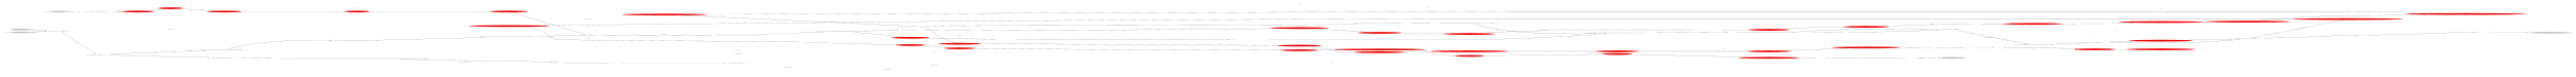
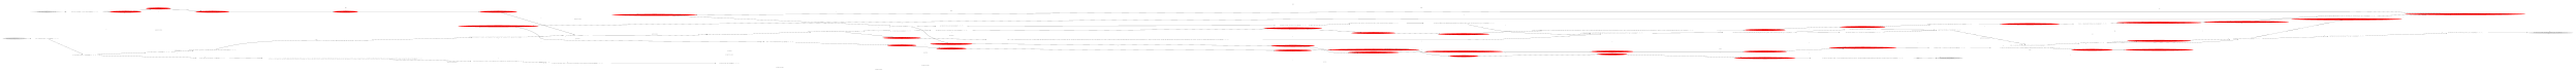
  digraph {
    fontname="Source Code Pro"
    rankdir=LR
    node [fillcolor=white fontname="Source Code Pro" shape=ellipse style=filled]
    edge [fontname="Source Code Pro" style=bold]
    n1 [fillcolor=red label="assertEquals(ScriptService.MAX_COMPILATION_RATE_FUNCTION.apply(fooCompilationRate),holder.contextCache.get(\"bar\").get().rate)@@@23@@@['1', '0', '0']"]
    n2 [fillcolor=red label="assertEquals(ScriptService.MAX_COMPILATION_RATE_FUNCTION.apply(aRate),scriptService.cacheHolder.get().contextCache.get(b).get().rate)@@@27@@@['0', '1', '0']"]
    n3 [label="holder = holder.withUpdatedCacheSettings(s)@@@24@@@['1', '0', '0']"]
    n4 [label="scriptService.setCacheHolder(s)@@@28@@@['0', '1', '0']"]
    n5 [label="holder = new ScriptService.CacheHolder(s,contexts,compilationLimitsEnabled)@@@18@@@['1', '0', '1']"]
    n6 [fillcolor=red label="assertNotNull(holder.general)@@@25@@@['1', '0', '0']"]
    n7 [fillcolor=red label="assertNotNull(scriptService.cacheHolder.get().general)@@@29@@@['0', '1', '0']"]
    n8 [fillcolor=red label="assertNull(scriptService.cacheHolder.get().contextCache)@@@30@@@['0', '1', '0']"]
    n9 [fillcolor=red label="assertEquals(generalRate,scriptService.cacheHolder.get().general.rate)@@@31@@@['0', '1', '0']"]
    n10 [label="ScriptService.CacheHolder update = holder.withUpdatedCacheSettings(Settings.builder().put(SCRIPT_GENERAL_MAX_COMPILATIONS_RATE_SETTING.getKey(),barCompilationRate).build())@@@32@@@['1', '0', '0']"]
    n11 [fillcolor=lightgray label="assertSame(holder,update)@@@33@@@['1', '0', '0']"]
    n12 [fillcolor=lightgray label="testCacheHolderChangeSettings['0', '1', '0']" shape=diamond]
    n13 [label="Set<String> contextNames = contexts.keySet()@@@3@@@['0', '1', '0']"]
    n14 [fillcolor=red label="String a = randomFrom(contextNames)@@@4@@@['0', '1', '0']"]
    n15 [label="Settings s = Settings.builder().put(SCRIPT_GENERAL_MAX_COMPILATIONS_RATE_SETTING.getKey(),compilationRate).build()@@@7@@@['1', '0', '0']"]
    n16 [label="Collection<ScriptContext<?>> contexts = Set.of(newContext(\"foo\"),newContext(\"bar\"),newContext(\"baz\"),newContext(\"qux\"))@@@8@@@['1', '0', '0']"]
    n17 [label="String compilationRate = \"77/5m\"@@@9@@@['1', '1', '0']"]
    n18 [label="Tuple<Integer,TimeValue> generalRate = MAX_COMPILATION_RATE_FUNCTION.apply(compilationRate)@@@10@@@['1', '1', '0']"]
    n19 [fillcolor=red label="assertNull(scriptService.cacheHolder.get().contextCache)@@@15@@@['0', '1', '0']"]
    n20 [fillcolor=red label="assertEquals(generalRate,scriptService.cacheHolder.get().general.rate)@@@16@@@['0', '1', '0']"]
    n21 [label="scriptService.setCacheHolder(Settings.builder().put(SCRIPT_MAX_COMPILATIONS_RATE_SETTING.getConcreteSettingForNamespace(a).getKey(),aRate).put(SCRIPT_MAX_COMPILATIONS_RATE_SETTING.getConcreteSettingForNamespace(b).getKey(),bRate).put(SCRIPT_MAX_COMPILATIONS_RATE_SETTING.getConcreteSettingForNamespace(c).getKey(),ScriptService.UNLIMITED_COMPILATION_RATE_KEY).build())@@@17@@@['0', '1', '0']"]
    n22 [label="buildScriptService(s)@@@12@@@['0', '1', '0']"]
    n23 [label="assertNotNull(scriptService.cacheHolder.get().general)@@@13@@@['0', '1', '0']"]
    n24 [fillcolor=red label="scriptService.cacheHolder.get().set(c,scriptService.contextCache(s,contexts.get(c)))@@@14@@@['0', '1', '0']"]
    n25 [label="assertEquals(3,holder.contextCache.size())@@@20@@@['1', '0', '1']"]
    n26 [label="assertEquals(zero,holder.contextCache.get(\"foo\").get().rate)@@@21@@@['0', '0', '1']"]
    n27 [fillcolor=red label="holder.updateContextSettings(Settings.builder().put(SCRIPT_MAX_COMPILATIONS_RATE_SETTING.getConcreteSettingForNamespace(\"bar\").getKey(),fooCompilationRate).build(),newContext(\"bar\"))@@@22@@@['1', '0', '0']"]
    n28 [label="assertEquals(zero,holder.contextCache.get(\"bar\").get().rate)@@@22@@@['0', '0', '1']"]
    n29 [fillcolor=red label="scriptService.cacheHolder.get().set(b,scriptService.contextCache(Settings.builder().put(SCRIPT_MAX_COMPILATIONS_RATE_SETTING.getConcreteSettingForNamespace(b).getKey(),aRate).build(),contexts.get(b)))@@@26@@@['0', '1', '0']"]
    n30 [fillcolor=red label="assertNull(holder.contextCache)@@@26@@@['1', '0', '0']"]
    n31 [fillcolor=red label="assertEquals(generalRate,holder.general.rate)@@@27@@@['1', '0', '0']"]
    n32 [fillcolor=red label="holder = holder.withUpdatedCacheSettings(Settings.builder().put(SCRIPT_GENERAL_MAX_COMPILATIONS_RATE_SETTING.getKey(),barCompilationRate).build())@@@28@@@['1', '0', '0']"]
    n33 [label="Tuple<Integer,TimeValue> generalRate = MAX_COMPILATION_RATE_FUNCTION.apply(compilationRate)@@@6@@@['1', '0', '0']"]
    n34 [fillcolor=red label="assertEquals(generalRate,holder.general.rate)@@@12@@@['1', '0', '0']"]
    n35 [label="holder = holder.withUpdatedCacheSettings(Settings.builder().put(SCRIPT_GENERAL_MAX_COMPILATIONS_RATE_SETTING.getKey(),ScriptService.USE_CONTEXT_RATE_KEY).put(SCRIPT_MAX_COMPILATIONS_RATE_SETTING.getConcreteSettingForNamespace(\"foo\").getKey(),fooCompilationRate).put(SCRIPT_MAX_COMPILATIONS_RATE_SETTING.getConcreteSettingForNamespace(\"bar\").getKey(),barCompilationRate).put(SCRIPT_MAX_COMPILATIONS_RATE_SETTING.getConcreteSettingForNamespace(\"qux\").getKey(),ScriptService.UNLIMITED_COMPILATION_RATE_KEY).build())@@@13@@@['1', '0', '0']"]
    n36 [fillcolor=red label="assertNull(scriptService.cacheHolder.get().general)@@@18@@@['0', '1', '0']"]
    n37 [fillcolor=red label="String b = randomValueOtherThan(a,null)@@@6@@@['0', '1', '0']"]
    n38 [fillcolor=red label="String bRate = \"78/6m\"@@@7@@@['0', '1', '0']"]
    n39 [fillcolor=red label="assertEquals(MAX_COMPILATION_RATE_FUNCTION.apply(bRate),scriptService.cacheHolder.get().general.rate)@@@35@@@['0', '1', '0']"]
    n40 [fillcolor=red label="assertEquals(ScriptService.MAX_COMPILATION_RATE_FUNCTION.apply(bRate),scriptService.cacheHolder.get().contextCache.get(b).get().rate)@@@24@@@['0', '1', '0']"]
    n41 [fillcolor=red label="String c = randomValueOtherThanMany(null,null)@@@8@@@['0', '1', '0']"]
    n42 [label="CacheHolder holder = scriptService.cacheHolder.get()@@@36@@@['0', '1', '0']"]
    n43 [label="assertEquals(ScriptCache.UNLIMITED_COMPILATION_RATE,scriptService.cacheHolder.get().contextCache.get(c).get().rate)@@@25@@@['0', '1', '0']"]
    n44 [label="assertEquals(ScriptService.MAX_COMPILATION_RATE_FUNCTION.apply(barCompilationRate),holder.contextCache.get(\"bar\").get().rate)@@@14@@@['1', '0', '1']"]
    n45 [label="assertEquals(ScriptService.SCRIPT_MAX_COMPILATIONS_RATE_SETTING.getDefault(Settings.EMPTY),holder.contextCache.get(\"baz\").get().rate)@@@15@@@['1', '0', '1']"]
    n46 [label="String barCompilationRate = \"78/6m\"@@@4@@@['1', '0', '1']"]
    n47 [label="boolean compilationLimitsEnabled = true@@@5@@@['0', '0', '1']"]
    n48 [fillcolor=red label="assertEquals(MAX_COMPILATION_RATE_FUNCTION.apply(barCompilationRate),holder.general.rate)@@@31@@@['1', '0', '0']"]
    n49 [label="String compilationRate = \"77/5m\"@@@5@@@['1', '0', '0']"]
    n50 [label="assertNotNull(holder.contextCache)@@@19@@@['1', '0', '1']"]
    n51 [label="ScriptService.CacheHolder holder = new ScriptService.CacheHolder(s,contexts,compilationLimitsEnabled)@@@8@@@['0', '0', '1']"]
    n52 [label="Settings s = Settings.builder().put(SCRIPT_GENERAL_MAX_COMPILATIONS_RATE_SETTING.getKey(),ScriptService.USE_CONTEXT_RATE_KEY).put(SCRIPT_MAX_COMPILATIONS_RATE_SETTING.getConcreteSettingForNamespace(\"foo\").getKey(),fooCompilationRate).put(SCRIPT_MAX_COMPILATIONS_RATE_SETTING.getConcreteSettingForNamespace(\"bar\").getKey(),barCompilationRate).build()@@@6@@@['0', '0', '1']"]
    n53 [fillcolor=red label="String aRate = \"77/5m\"@@@5@@@['0', '1', '0']"]
    n54 [fillcolor=red label="assertEquals(ScriptService.MAX_COMPILATION_RATE_FUNCTION.apply(aRate),scriptService.cacheHolder.get().contextCache.get(a).get().rate)@@@23@@@['0', '1', '0']"]
    n55 [fillcolor=red label="assertEquals(ScriptCache.UNLIMITED_COMPILATION_RATE,holder.contextCache.get(\"qux\").get().rate)@@@20@@@['1', '0', '0']"]
    n56 [label="String fooCompilationRate = \"77/5m\"@@@3@@@['1', '0', '1']"]
    n57 [label="assertEquals(ScriptService.MAX_COMPILATION_RATE_FUNCTION.apply(fooCompilationRate),holder.contextCache.get(\"foo\").get().rate)@@@13@@@['0', '0', '1']"]
    n58 [fillcolor=red label="assertNotNull(scriptService.cacheHolder.get().contextCache)@@@19@@@['0', '1', '0']"]
    n59 [label="assertNull(scriptService.cacheHolder.get().get(randomValueOtherThanMany(null,null)))@@@20@@@['0', '1', '0']"]
    n60 [fillcolor=red label="assertEquals(contexts.keySet(),scriptService.cacheHolder.get().contextCache.keySet())@@@21@@@['0', '1', '0']"]
    n61 [label="Settings s = Settings.builder().put(SCRIPT_GENERAL_MAX_COMPILATIONS_RATE_SETTING.getKey(),compilationRate).build()@@@11@@@['1', '1', '0']"]
    n62 [fillcolor=red label="scriptService.setCacheHolder(Settings.builder().put(SCRIPT_GENERAL_MAX_COMPILATIONS_RATE_SETTING.getKey(),bRate).build())@@@32@@@['0', '1', '0']"]
    n63 [label="assertNull(holder.general)@@@9@@@['0', '0', '1']"]
    n64 [label="Collection<ScriptContext<?>> contexts = Set.of(newContext(\"foo\"),newContext(\"bar\"),newContext(\"baz\"))@@@7@@@['0', '0', '1']"]
    n65 [label="assertNotNull(holder.contextCache)@@@10@@@['0', '0', '1']"]
    n66 [label="assertEquals(3,holder.contextCache.size())@@@11@@@['0', '0', '1']"]
    n67 [label="assertEquals(contexts.stream().map(null).collect(Collectors.toSet()),holder.contextCache.keySet())@@@12@@@['0', '0', '1']"]
    n68 [label="Tuple<Integer,TimeValue> zero = new Tuple<>(0,TimeValue.ZERO)@@@16@@@['0', '0', '1']"]
    n69 [fillcolor=lightgray label="assertEquals(zero,holder.contextCache.get(\"baz\").get().rate)@@@23@@@['0', '0', '1']"]
    n70 [label="compilationLimitsEnabled = false@@@17@@@['1', '0', '1']"]
    n71 [fillcolor=red label="assertNotNull(holder.general)@@@29@@@['1', '0', '0']"]
    n72 [fillcolor=red label="assertNotNull(scriptService.cacheHolder.get().general)@@@33@@@['0', '1', '0']"]
    n73 [fillcolor=red label="assertNull(holder.contextCache)@@@30@@@['1', '0', '0']"]
    n74 [fillcolor=red label="assertNull(scriptService.cacheHolder.get().contextCache)@@@34@@@['0', '1', '0']"]
    n75 [label="assertEquals(4,holder.contextCache.size())@@@16@@@['1', '0', '0']"]
    n76 [label="scriptService.setCacheHolder(Settings.builder().put(SCRIPT_GENERAL_MAX_COMPILATIONS_RATE_SETTING.getKey(),bRate).build())@@@37@@@['0', '1', '0']"]
    n77 [fillcolor=red label="assertEquals(holder,scriptService.cacheHolder.get())@@@38@@@['0', '1', '0']"]
    n78 [label="String d = randomValueOtherThanMany(null,null)@@@22@@@['0', '1', '0']"]
    n79 [fillcolor=red label="assertSettingDeprecationsAndWarnings(new Setting<?>((((edu.fdu.CPPDG.tinypdg.pe.ExpressionInfo@146c177)@@@39@@@['0', '1', '0']"]
    n80 [fillcolor=lightgray label="testCacheHolderChangeSettings['1', '0', '0']"]
-   n81 [fillcolor=lightgray label="testCacheHolderContextConstructor['0', '0', '1']" shape=diamond]
    n1 -> n2 [label=0 style=dashed]
    n1 -> n3
    n2 -> n4
    n3 -> n5 [label=0 style=dashed]
    n3 -> n6
    n4 -> n7
    n4 -> n65
    n5 -> n50
    n6 -> n7 [label=0 style=dashed]
    n6 -> n30
    n6 -> n50 [label=0 style=dashed]
    n7 -> n8
    n8 -> n9
    n9 -> n62
    n10 -> n11 [label=update style=solid]
    n10 -> n11
    n12 -> n13
    n13 -> n14 [label=contextNames style=solid]
    n13 -> n14
    n14 -> n37 [label=a style=solid]
    n14 -> n53
    n15 -> n3 [label=s style=solid]
    n15 -> n16
    n15 -> n17 [label=s style=solid]
    n16 -> n17
    n16 -> n17 [label=contexts style=solid]
    n17 -> n18 [label=compilationRate style=solid]
    n17 -> n18
    n18 -> n9 [label=generalRate style=solid]
    n18 -> n20 [label=generalRate style=solid]
    n18 -> n24 [label=0 style=dashed]
    n18 -> n61
    n19 -> n20
    n20 -> n21
    n21 -> n36
    n22 -> n23
    n23 -> n24
    n24 -> n19
    n25 -> n26
    n25 -> n27
    n26 -> n28
    n27 -> n1
    n27 -> n29 [label=0 style=dashed]
    n28 -> n69
    n29 -> n2
    n30 -> n8 [label=0 style=dashed]
    n30 -> n25 [label=0 style=dashed]
    n30 -> n31
    n31 -> n9 [label=0 style=dashed]
    n31 -> n26 [label=0 style=dashed]
    n31 -> n32
    n32 -> n11 [label=holder style=solid]
    n32 -> n62 [label=0 style=dashed]
    n32 -> n71
    n33 -> n15
    n33 -> n31 [label=generalRate style=solid]
    n33 -> n34 [label=generalRate style=solid]
    n34 -> n20 [label=0 style=dashed]
    n34 -> n35
    n35 -> n44
    n36 -> n58
    n37 -> n29 [label=b style=solid]
    n37 -> n38
    n38 -> n39 [label=bRate style=solid]
    n38 -> n40 [label=bRate style=solid]
    n38 -> n41
    n39 -> n42
    n40 -> n43
    n41 -> n17
    n41 -> n24 [label=c style=solid]
    n42 -> n76
    n42 -> n77 [label=holder style=solid]
    n43 -> n29
    n44 -> n36 [label=0 style=dashed]
    n44 -> n45
    n45 -> n58 [label=0 style=dashed]
    n45 -> n68
    n45 -> n75
    n46 -> n14 [label=0 style=dashed]
    n46 -> n44 [label=barCompilationRate style=solid]
    n46 -> n47
    n46 -> n48 [label=barCompilationRate style=solid]
    n46 -> n49
    n46 -> n50 [label=barCompilationRate style=solid]
    n47 -> n51 [label=compilationLimitsEnabled style=solid]
    n47 -> n52
    n48 -> n10
    n48 -> n39 [label=0 style=dashed]
    n49 -> n33 [label=compilationRate style=solid]
    n49 -> n33
    n49 -> n47 [label=0 style=dashed]
    n50 -> n25
    n50 -> n54 [label=0 style=dashed]
    n50 -> n55
    n51 -> n63
    n52 -> n5 [label=s style=solid]
    n52 -> n51 [label=s style=solid]
    n52 -> n64
    n53 -> n2 [label=aRate style=solid]
    n53 -> n37
    n53 -> n54 [label=aRate style=solid]
    n54 -> n40
    n55 -> n25
    n55 -> n40 [label=0 style=dashed]
    n56 -> n1 [label=fooCompilationRate style=solid]
    n56 -> n5 [label=fooCompilationRate style=solid]
    n56 -> n46
    n56 -> n57 [label=fooCompilationRate style=solid]
    n57 -> n44
    n58 -> n59
    n59 -> n60
    n60 -> n78
    n61 -> n4 [label=s style=solid]
    n61 -> n19 [label=0 style=dashed]
    n61 -> n22 [label=s style=solid]
    n61 -> n22
    n61 -> n24 [label=s style=solid]
    n61 -> n34
    n62 -> n72
    n64 -> n5 [label=contexts style=solid]
    n64 -> n51 [label=contexts style=solid]
    n64 -> n51
    n65 -> n66
    n66 -> n67
    n67 -> n57
    n68 -> n26 [label=zero style=solid]
    n68 -> n28 [label=zero style=solid]
    n68 -> n69 [label=zero style=solid]
    n68 -> n70
    n70 -> n5
    n70 -> n5 [label=compilationLimitsEnabled style=solid]
    n70 -> n60 [label=0 style=dashed]
    n71 -> n69 [label=0 style=dashed]
    n71 -> n72 [label=0 style=dashed]
    n71 -> n73
    n72 -> n74
    n73 -> n48
    n73 -> n74 [label=0 style=dashed]
    n74 -> n39
    n75 -> n66 [label=0 style=dashed]
    n75 -> n70
    n76 -> n77
    n77 -> n79
    n78 -> n54
    n80 -> n56
-   n81 -> n56
  }
